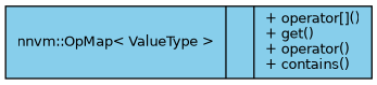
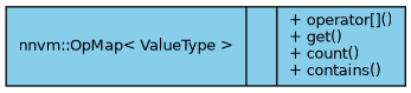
  digraph {
    rankdir=LR
-   n1 [color=black fillcolor=skyblue fontcolor=black fontname=Helvetica fontsize=10 height=0.2 label="{nnvm::OpMap\< ValueType \>\n||+ operator[]()\l+ get()\l+ operator()\l+ contains()\l}" shape=record style=filled width=0.4]
+   n1 [color=black fillcolor=skyblue fontcolor=black fontname=Helvetica fontsize=10 height=0.2 label="{nnvm::OpMap\< ValueType \>\n||+ operator[]()\l+ get()\l+ count()\l+ contains()\l}" shape=record style=filled width=0.4]
  }
